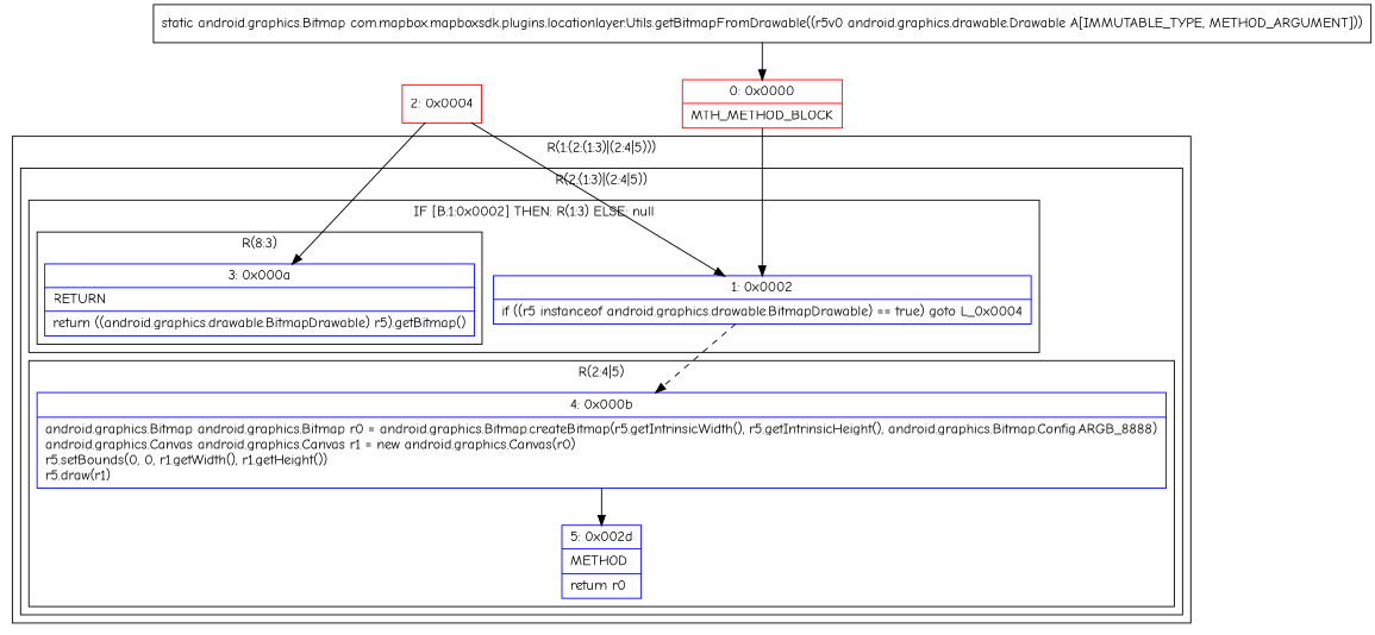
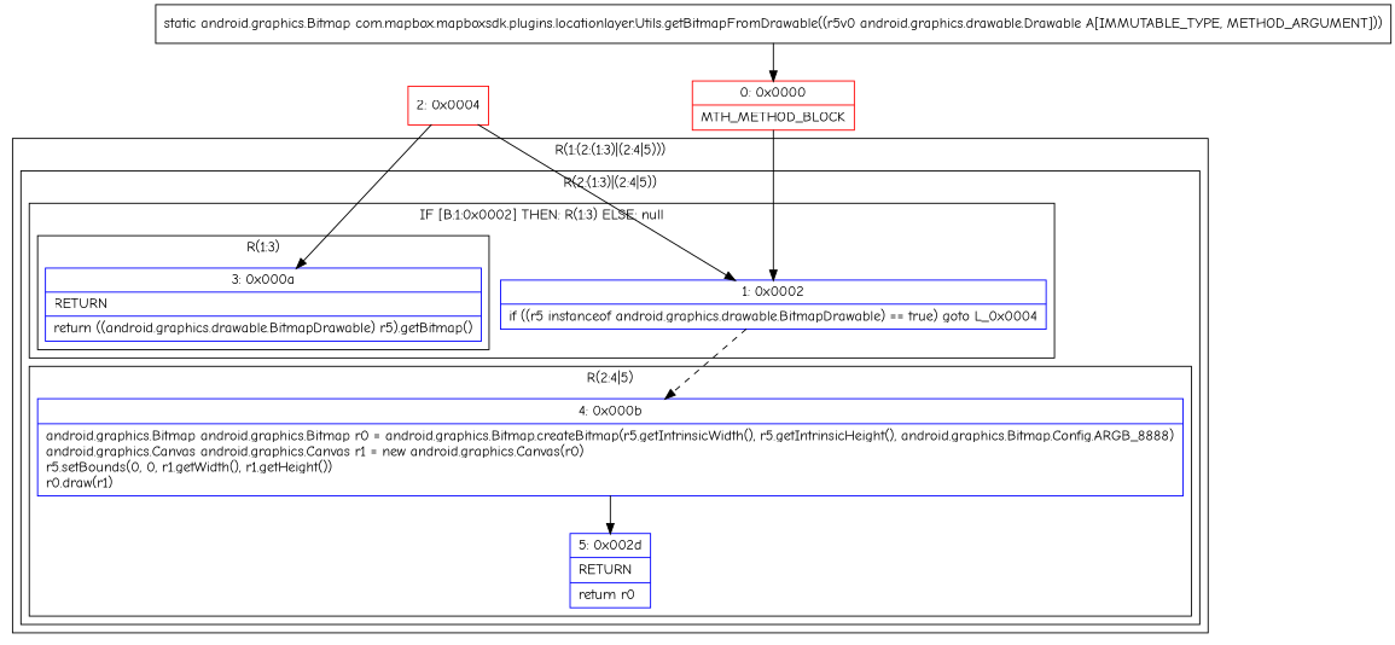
  digraph {
    fontname="Comic Neue"
    node [color=blue fontname="Comic Neue" shape=record]
    edge [fontname="Comic Neue"]
    n1 [label="{3\:\ 0x000a|RETURN\l|return ((android.graphics.drawable.BitmapDrawable) r5).getBitmap()\l}"]
    n2 [label="{1\:\ 0x0002|if ((r5 instanceof android.graphics.drawable.BitmapDrawable) == true) goto L_0x0004\l}"]
-   n3 [label="{4\:\ 0x000b|android.graphics.Bitmap android.graphics.Bitmap r0 = android.graphics.Bitmap.createBitmap(r5.getIntrinsicWidth(), r5.getIntrinsicHeight(), android.graphics.Bitmap.Config.ARGB_8888)\landroid.graphics.Canvas android.graphics.Canvas r1 = new android.graphics.Canvas(r0)\lr5.setBounds(0, 0, r1.getWidth(), r1.getHeight())\lr5.draw(r1)\l}"]
-   n4 [label="{5\:\ 0x002d|METHOD\l|return r0\l}"]
+   n3 [label="{4\:\ 0x000b|android.graphics.Bitmap android.graphics.Bitmap r0 = android.graphics.Bitmap.createBitmap(r5.getIntrinsicWidth(), r5.getIntrinsicHeight(), android.graphics.Bitmap.Config.ARGB_8888)\landroid.graphics.Canvas android.graphics.Canvas r1 = new android.graphics.Canvas(r0)\lr5.setBounds(0, 0, r1.getWidth(), r1.getHeight())\lr0.draw(r1)\l}"]
+   n4 [label="{5\:\ 0x002d|RETURN\l|return r0\l}"]
    n5 [color=red label="{2\:\ 0x0004}"]
    n6 [color=red label="{0\:\ 0x0000|MTH_METHOD_BLOCK\l}"]
    n7 [label="{static android.graphics.Bitmap com.mapbox.mapboxsdk.plugins.locationlayer.Utils.getBitmapFromDrawable((r5v0 android.graphics.drawable.Drawable A[IMMUTABLE_TYPE, METHOD_ARGUMENT])) }" color=""]
    subgraph cluster_1 {
      label="R(1:(2:(1:3)|(2:4|5)))"
      subgraph cluster_2 {
        label="R(2:(1:3)|(2:4|5))"
        subgraph cluster_3 {
          label="IF [B:1:0x0002] THEN: R(1:3) ELSE: null"
          n2
          subgraph cluster_4 {
-           label="R(8:3)"
+           label="R(1:3)"
            n1
          }
        }
        subgraph cluster_5 {
          label="R(2:4|5)"
          n3
          n4
        }
      }
    }
    n2 -> n3 [style=dashed]
    n3 -> n4
    n5 -> n1
    n5 -> n2
    n6 -> n2
    n7 -> n6
  }
